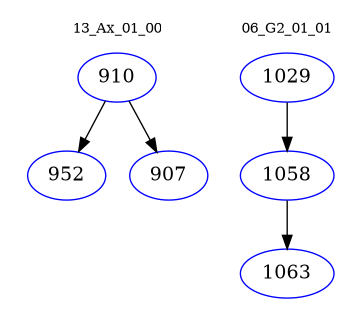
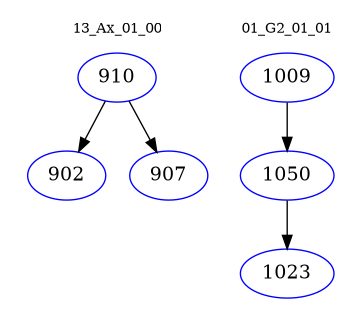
  digraph {
    node [color=blue]
    edge [color=black]
-   n1 [label=952]
+   n1 [label=902]
    n2 [label=910]
    n3 [label=907]
-   n4 [label=1029]
-   n5 [label=1058]
-   n6 [label=1063]
+   n4 [label=1009]
+   n5 [label=1050]
+   n6 [label=1023]
    subgraph cluster_1 {
      color=white
      fontsize=10
      label="13_Ax_01_00"
      n1
      n2
      n3
    }
    subgraph cluster_2 {
      color=white
      fontsize=10
-     label="06_G2_01_01"
+     label="01_G2_01_01"
      n4
      n5
      n6
    }
    n2 -> n1
    n2 -> n3
    n4 -> n5
    n5 -> n6
  }
